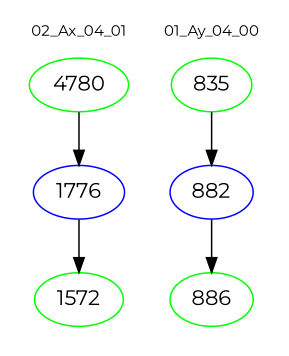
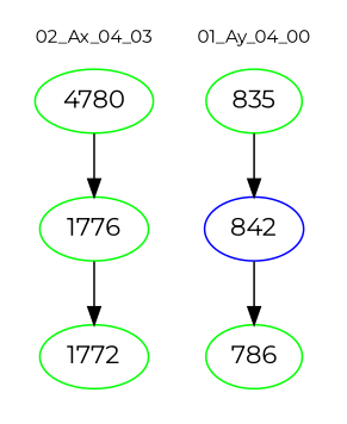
  digraph {
    fontname=Montserrat
    node [color=green fontname=Montserrat]
    edge [color=black fontname=Montserrat]
    n1 [label=4780]
-   n2 [color=blue label=1776]
-   n3 [label=1572]
+   n2 [label=1776]
+   n3 [label=1772]
    n4 [label=835]
-   n5 [color=blue label=882]
-   n6 [label=886]
+   n5 [color=blue label=842]
+   n6 [label=786]
    subgraph cluster_1 {
      color=white
      fontsize=10
-     label="02_Ax_04_01"
+     label="02_Ax_04_03"
      n1
      n2
      n3
    }
    subgraph cluster_2 {
      color=white
      fontsize=10
      label="01_Ay_04_00"
      n4
      n5
      n6
    }
    n1 -> n2
    n2 -> n3
    n4 -> n5
    n5 -> n6
  }
